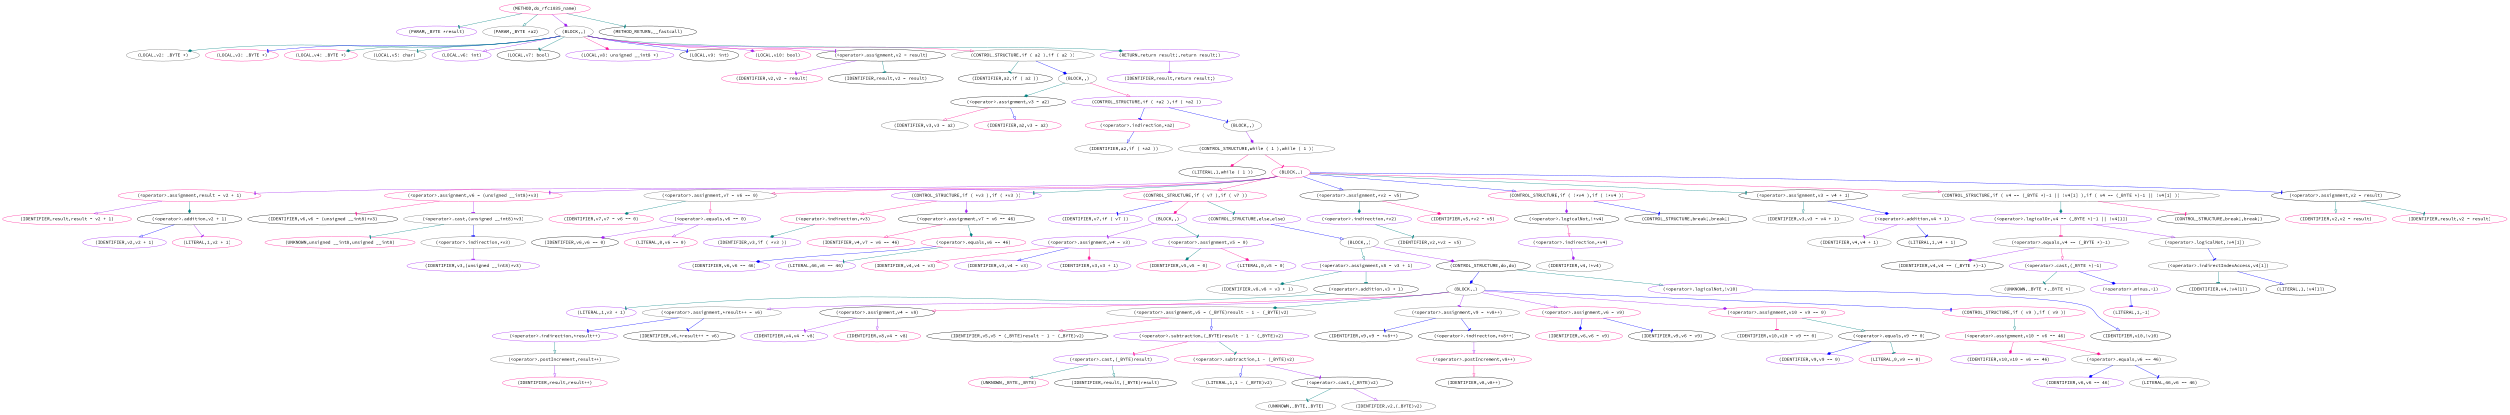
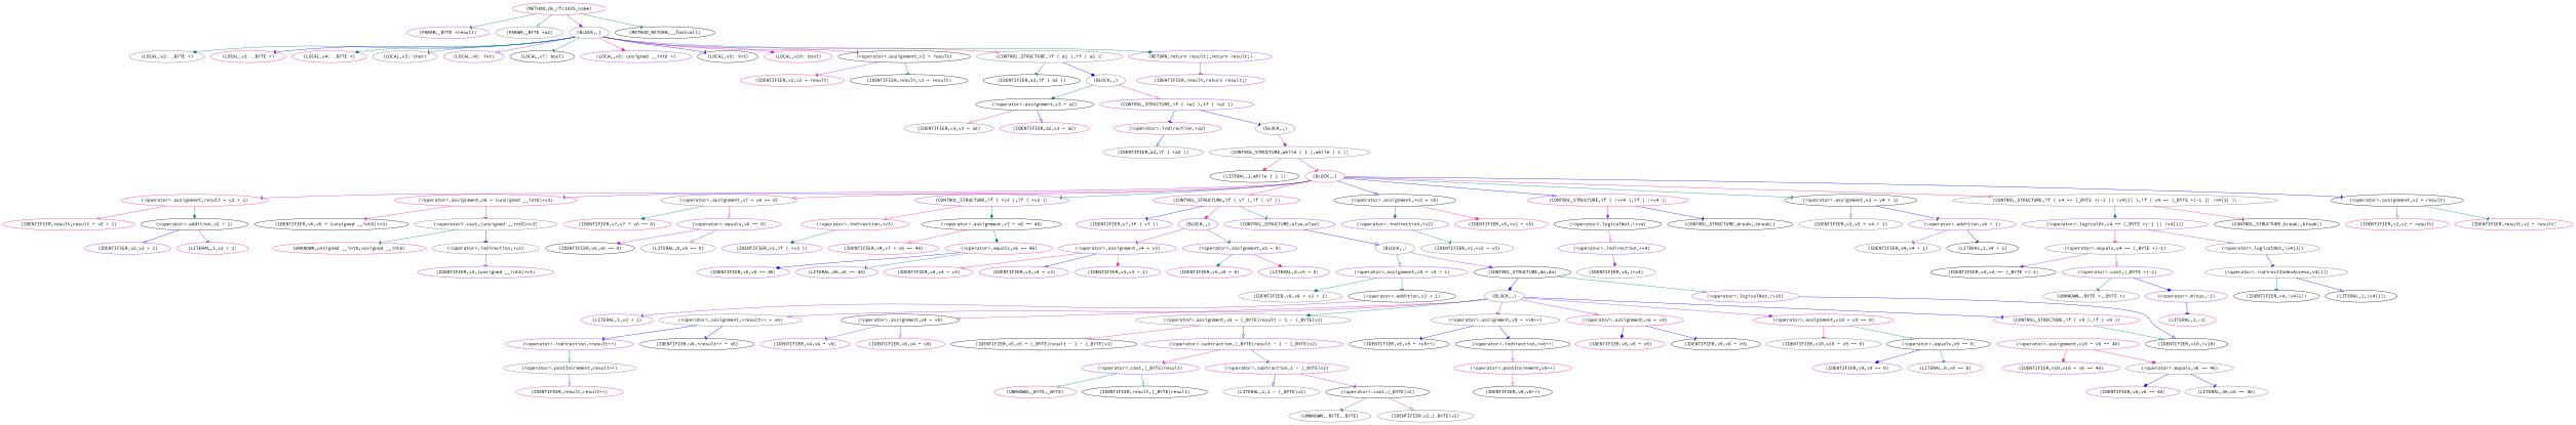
  digraph {
    fontname="Source Code Pro"
    node [color=purple fontname="Source Code Pro"]
    edge [arrowhead=tee color=teal fontname="Source Code Pro"]
    n1 [color=deeppink label="(METHOD,do_rfc1035_name)"]
    n2 [label="(PARAM,_BYTE *result)"]
    n3 [color=gray40 label="(PARAM,_BYTE *a2)"]
    n4 [color=gray40 label="(BLOCK,,)"]
    n5 [color=black label="(METHOD_RETURN,__fastcall)"]
    n6 [color=gray40 label="(LOCAL,v2: _BYTE *)"]
    n7 [color=deeppink label="(LOCAL,v3: _BYTE *)"]
    n8 [color=deeppink label="(LOCAL,v4: _BYTE *)"]
    n9 [color=gray40 label="(LOCAL,v5: char)"]
    n10 [label="(LOCAL,v6: int)"]
    n11 [color=black label="(LOCAL,v7: bool)"]
    n12 [label="(LOCAL,v8: unsigned __int8 *)"]
    n13 [color=black label="(LOCAL,v9: int)"]
    n14 [color=deeppink label="(LOCAL,v10: bool)"]
    n15 [color=black label="(<operator>.assignment,v2 = result)"]
    n16 [color=gray40 label="(CONTROL_STRUCTURE,if ( a2 ),if ( a2 ))"]
    n17 [label="(RETURN,return result;,return result;)"]
    n18 [color=deeppink label="(IDENTIFIER,v2,v2 = result)"]
    n19 [color=black label="(IDENTIFIER,result,v2 = result)"]
    n20 [color=black label="(IDENTIFIER,a2,if ( a2 ))"]
    n21 [color=gray40 label="(BLOCK,,)"]
    n22 [label="(IDENTIFIER,result,return result;)"]
    n23 [color=black label="(<operator>.assignment,v3 = a2)"]
    n24 [label="(CONTROL_STRUCTURE,if ( *a2 ),if ( *a2 ))"]
    n25 [color=gray40 label="(IDENTIFIER,v3,v3 = a2)"]
    n26 [color=deeppink label="(IDENTIFIER,a2,v3 = a2)"]
    n27 [color=deeppink label="(<operator>.indirection,*a2)"]
    n28 [color=gray40 label="(BLOCK,,)"]
    n29 [color=gray40 label="(IDENTIFIER,a2,if ( *a2 ))"]
    n30 [color=gray40 label="(CONTROL_STRUCTURE,while ( 1 ),while ( 1 ))"]
    n31 [color=black label="(LITERAL,1,while ( 1 ))"]
    n32 [color=deeppink label="(BLOCK,,)"]
    n33 [color=deeppink label="(<operator>.assignment,result = v2 + 1)"]
    n34 [color=deeppink label="(<operator>.assignment,v6 = (unsigned __int8)*v3)"]
    n35 [color=gray40 label="(<operator>.assignment,v7 = v6 == 0)"]
    n36 [label="(CONTROL_STRUCTURE,if ( *v3 ),if ( *v3 ))"]
    n37 [color=deeppink label="(CONTROL_STRUCTURE,if ( v7 ),if ( v7 ))"]
    n38 [color=black label="(<operator>.assignment,*v2 = v5)"]
    n39 [color=deeppink label="(CONTROL_STRUCTURE,if ( !*v4 ),if ( !*v4 ))"]
    n40 [color=black label="(<operator>.assignment,v3 = v4 + 1)"]
    n41 [color=gray40 label="(CONTROL_STRUCTURE,if ( v4 == (_BYTE *)-1 || !v4[1] ),if ( v4 == (_BYTE *)-1 || !v4[1] ))"]
    n42 [color=black label="(<operator>.assignment,v2 = result)"]
    n43 [color=deeppink label="(IDENTIFIER,result,result = v2 + 1)"]
    n44 [color=black label="(<operator>.addition,v2 + 1)"]
    n45 [color=black label="(IDENTIFIER,v6,v6 = (unsigned __int8)*v3)"]
    n46 [color=gray40 label="(<operator>.cast,(unsigned __int8)*v3)"]
    n47 [color=deeppink label="(IDENTIFIER,v7,v7 = v6 == 0)"]
    n48 [label="(<operator>.equals,v6 == 0)"]
    n49 [color=deeppink label="(<operator>.indirection,*v3)"]
    n50 [color=black label="(<operator>.assignment,v7 = v6 == 46)"]
    n51 [label="(IDENTIFIER,v7,if ( v7 ))"]
    n52 [label="(BLOCK,,)"]
    n53 [label="(CONTROL_STRUCTURE,else,else)"]
    n54 [label="(<operator>.indirection,*v2)"]
    n55 [color=deeppink label="(IDENTIFIER,v5,*v2 = v5)"]
    n56 [color=black label="(<operator>.logicalNot,!*v4)"]
    n57 [color=black label="(CONTROL_STRUCTURE,break;,break;)"]
    n58 [color=gray40 label="(IDENTIFIER,v3,v3 = v4 + 1)"]
    n59 [label="(<operator>.addition,v4 + 1)"]
    n60 [label="(<operator>.logicalOr,v4 == (_BYTE *)-1 || !v4[1])"]
    n61 [color=black label="(CONTROL_STRUCTURE,break;,break;)"]
    n62 [color=deeppink label="(IDENTIFIER,v2,v2 = result)"]
    n63 [color=deeppink label="(IDENTIFIER,result,v2 = result)"]
    n64 [label="(IDENTIFIER,v2,v2 + 1)"]
    n65 [color=deeppink label="(LITERAL,1,v2 + 1)"]
    n66 [color=deeppink label="(UNKNOWN,unsigned __int8,unsigned __int8)"]
    n67 [color=gray40 label="(<operator>.indirection,*v3)"]
    n68 [label="(IDENTIFIER,v3,(unsigned __int8)*v3)"]
    n69 [color=black label="(IDENTIFIER,v6,v6 == 0)"]
-   n70 [color=deeppink label="(LITERAL,0,v6 == 0)"]
+   n70 [color=gray40 label="(LITERAL,0,v6 == 0)"]
    n71 [label="(IDENTIFIER,v3,if ( *v3 ))"]
    n72 [color=deeppink label="(IDENTIFIER,v4,v7 = v6 == 46)"]
    n73 [color=deeppink label="(<operator>.equals,v6 == 46)"]
    n74 [label="(IDENTIFIER,v6,v6 == 46)"]
    n75 [label="(LITERAL,46,v6 == 46)"]
    n76 [label="(<operator>.assignment,v4 = v3)"]
    n77 [label="(<operator>.assignment,v5 = 0)"]
    n78 [color=gray40 label="(BLOCK,,)"]
    n79 [color=deeppink label="(IDENTIFIER,v4,v4 = v3)"]
    n80 [label="(IDENTIFIER,v3,v4 = v3)"]
    n81 [label="(IDENTIFIER,v3,v3 + 1)"]
    n82 [color=deeppink label="(IDENTIFIER,v5,v5 = 0)"]
    n83 [label="(LITERAL,0,v5 = 0)"]
    n84 [label="(<operator>.assignment,v8 = v3 + 1)"]
    n85 [color=black label="(CONTROL_STRUCTURE,do,do)"]
    n86 [color=gray40 label="(IDENTIFIER,v8,v8 = v3 + 1)"]
    n87 [color=black label="(<operator>.addition,v3 + 1)"]
    n88 [color=gray40 label="(BLOCK,,)"]
    n89 [label="(<operator>.logicalNot,!v10)"]
    n90 [label="(LITERAL,1,v3 + 1)"]
    n91 [color=gray40 label="(<operator>.assignment,*result++ = v6)"]
    n92 [color=black label="(<operator>.assignment,v4 = v8)"]
    n93 [color=gray40 label="(<operator>.assignment,v5 = (_BYTE)result - 1 - (_BYTE)v2)"]
    n94 [color=gray40 label="(<operator>.assignment,v9 = *v8++)"]
    n95 [color=deeppink label="(<operator>.assignment,v6 = v9)"]
    n96 [color=deeppink label="(<operator>.assignment,v10 = v9 == 0)"]
    n97 [color=deeppink label="(CONTROL_STRUCTURE,if ( v9 ),if ( v9 ))"]
    n98 [color=black label="(IDENTIFIER,v10,!v10)"]
    n99 [label="(<operator>.indirection,*result++)"]
    n100 [color=black label="(IDENTIFIER,v6,*result++ = v6)"]
    n101 [label="(IDENTIFIER,v4,v4 = v8)"]
    n102 [color=deeppink label="(IDENTIFIER,v8,v4 = v8)"]
    n103 [color=black label="(IDENTIFIER,v5,v5 = (_BYTE)result - 1 - (_BYTE)v2)"]
    n104 [label="(<operator>.subtraction,(_BYTE)result - 1 - (_BYTE)v2)"]
    n105 [color=black label="(IDENTIFIER,v9,v9 = *v8++)"]
    n106 [color=black label="(<operator>.indirection,*v8++)"]
    n107 [color=deeppink label="(IDENTIFIER,v6,v6 = v9)"]
    n108 [color=black label="(IDENTIFIER,v9,v6 = v9)"]
    n109 [color=gray40 label="(IDENTIFIER,v10,v10 = v9 == 0)"]
    n110 [color=black label="(<operator>.equals,v9 == 0)"]
    n111 [color=deeppink label="(<operator>.assignment,v10 = v6 == 46)"]
    n112 [color=gray40 label="(<operator>.postIncrement,result++)"]
    n113 [color=deeppink label="(IDENTIFIER,result,result++)"]
    n114 [label="(<operator>.cast,(_BYTE)result)"]
    n115 [color=deeppink label="(<operator>.subtraction,1 - (_BYTE)v2)"]
    n116 [color=deeppink label="(UNKNOWN,_BYTE,_BYTE)"]
    n117 [color=black label="(IDENTIFIER,result,(_BYTE)result)"]
    n118 [color=gray40 label="(LITERAL,1,1 - (_BYTE)v2)"]
    n119 [color=black label="(<operator>.cast,(_BYTE)v2)"]
    n120 [color=gray40 label="(UNKNOWN,_BYTE,_BYTE)"]
    n121 [color=gray40 label="(IDENTIFIER,v2,(_BYTE)v2)"]
    n122 [color=deeppink label="(<operator>.postIncrement,v8++)"]
    n123 [color=black label="(IDENTIFIER,v8,v8++)"]
    n124 [label="(IDENTIFIER,v9,v9 == 0)"]
    n125 [color=deeppink label="(LITERAL,0,v9 == 0)"]
    n126 [label="(IDENTIFIER,v10,v10 = v6 == 46)"]
    n127 [color=gray40 label="(<operator>.equals,v6 == 46)"]
    n128 [label="(IDENTIFIER,v6,v6 == 46)"]
    n129 [color=gray40 label="(LITERAL,46,v6 == 46)"]
    n130 [color=gray40 label="(IDENTIFIER,v2,*v2 = v5)"]
    n131 [label="(<operator>.indirection,*v4)"]
    n132 [color=gray40 label="(IDENTIFIER,v4,!*v4)"]
    n133 [color=gray40 label="(IDENTIFIER,v4,v4 + 1)"]
    n134 [color=black label="(LITERAL,1,v4 + 1)"]
    n135 [color=gray40 label="(<operator>.equals,v4 == (_BYTE *)-1)"]
    n136 [color=gray40 label="(<operator>.logicalNot,!v4[1])"]
    n137 [color=black label="(IDENTIFIER,v4,v4 == (_BYTE *)-1)"]
    n138 [label="(<operator>.cast,(_BYTE *)-1)"]
    n139 [color=gray40 label="(<operator>.indirectIndexAccess,v4[1])"]
    n140 [color=gray40 label="(UNKNOWN,_BYTE *,_BYTE *)"]
    n141 [label="(<operator>.minus,-1)"]
    n142 [color=deeppink label="(LITERAL,1,-1)"]
    n143 [color=black label="(IDENTIFIER,v4,!v4[1])"]
    n144 [color=black label="(LITERAL,1,!v4[1])"]
    n1 -> n2
    n1 -> n3 [arrowhead=onormal]
    n1 -> n4 [arrowhead=diamond color=purple]
    n1 -> n5
    n4 -> n6 [arrowhead=diamond]
    n4 -> n7 [color=blue]
    n4 -> n8 [arrowhead=diamond]
    n4 -> n9
    n4 -> n10 [arrowhead=onormal color=purple]
    n4 -> n11
    n4 -> n12 [arrowhead=diamond color=deeppink]
    n4 -> n13 [color=blue]
    n4 -> n14 [arrowhead=diamond color=purple]
    n4 -> n15 [color=purple]
    n4 -> n16 [arrowhead=onormal color=deeppink]
    n4 -> n17 [arrowhead=diamond]
    n15 -> n18 [color=purple]
    n15 -> n19
    n16 -> n20
    n16 -> n21 [arrowhead=diamond color=blue]
    n17 -> n22 [color=purple]
    n21 -> n23 [arrowhead=diamond]
    n21 -> n24 [arrowhead=onormal color=deeppink]
    n23 -> n25 [arrowhead=onormal color=deeppink]
    n23 -> n26 [arrowhead=onormal color=blue]
    n24 -> n27 [color=blue]
    n24 -> n28 [color=blue]
    n27 -> n29 [arrowhead=onormal color=blue]
    n28 -> n30 [arrowhead=diamond color=purple]
    n30 -> n31 [arrowhead=diamond color=deeppink]
    n30 -> n32 [color=deeppink]
    n32 -> n33 [color=purple]
    n32 -> n34 [color=purple]
    n32 -> n35 [arrowhead=onormal color=deeppink]
    n32 -> n36
    n32 -> n37 [arrowhead=onormal color=deeppink]
    n32 -> n38 [arrowhead=onormal color=blue]
    n32 -> n39 [arrowhead=onormal color=blue]
    n32 -> n40
    n32 -> n41 [arrowhead=onormal color=deeppink]
    n32 -> n42 [color=blue]
    n33 -> n43 [arrowhead=onormal color=purple]
    n33 -> n44 [arrowhead=diamond]
    n34 -> n45 [color=deeppink]
    n34 -> n46 [color=purple]
    n35 -> n47 [arrowhead=diamond]
    n35 -> n48 [arrowhead=onormal color=deeppink]
    n36 -> n49 [arrowhead=onormal color=deeppink]
-   n36 -> n50 [arrowhead=diamond color=purple]
+   n36 -> n50 [arrowhead=diamond]
    n37 -> n51 [color=blue]
    n37 -> n52 [arrowhead=diamond color=deeppink]
    n37 -> n53
    n38 -> n54 [arrowhead=diamond]
    n38 -> n55 [arrowhead=diamond color=deeppink]
    n39 -> n56 [arrowhead=diamond color=purple]
    n39 -> n57 [color=blue]
    n40 -> n58 [arrowhead=onormal]
-   n40 -> n59 [arrowhead=diamond color=blue]
+   n40 -> n59 [color=blue]
    n41 -> n60 [arrowhead=diamond]
    n41 -> n61 [color=deeppink]
    n42 -> n62 [arrowhead=onormal]
    n42 -> n63
    n44 -> n64 [arrowhead=onormal color=blue]
    n44 -> n65 [color=purple]
    n46 -> n66
    n46 -> n67 [color=blue]
    n48 -> n69 [arrowhead=diamond color=purple]
    n48 -> n70 [arrowhead=onormal color=purple]
    n49 -> n71 [arrowhead=diamond]
    n50 -> n72 [arrowhead=onormal color=deeppink]
    n50 -> n73 [arrowhead=diamond]
    n52 -> n76 [color=purple]
    n52 -> n77
    n53 -> n78 [arrowhead=onormal color=blue]
    n54 -> n130
    n56 -> n131 [arrowhead=onormal color=deeppink]
    n59 -> n133 [color=purple]
    n59 -> n134 [color=blue]
    n60 -> n135 [color=deeppink]
    n60 -> n136 [arrowhead=onormal color=purple]
    n67 -> n68 [color=purple]
    n73 -> n74 [arrowhead=diamond color=blue]
    n73 -> n75
    n76 -> n79 [arrowhead=onormal color=deeppink]
    n76 -> n80 [arrowhead=onormal color=blue]
    n76 -> n81 [arrowhead=diamond color=deeppink]
    n77 -> n82 [arrowhead=diamond]
    n77 -> n83 [arrowhead=diamond color=deeppink]
    n78 -> n84 [arrowhead=onormal]
    n78 -> n85 [arrowhead=diamond color=purple]
    n84 -> n86 [arrowhead=diamond]
    n84 -> n87
    n85 -> n88 [arrowhead=diamond color=blue]
    n85 -> n89 [arrowhead=onormal]
-   n87 -> n90
+   n87 -> n90 [color=purple]
    n88 -> n91 [arrowhead=onormal color=purple]
    n88 -> n92 [arrowhead=onormal color=deeppink]
    n88 -> n93 [arrowhead=diamond]
    n88 -> n94 [color=purple]
    n88 -> n95 [arrowhead=onormal color=purple]
    n88 -> n96 [arrowhead=diamond color=purple]
    n88 -> n97 [color=blue]
    n89 -> n98 [arrowhead=onormal color=blue]
    n91 -> n99 [color=blue]
    n91 -> n100 [color=blue]
    n92 -> n101 [color=purple]
    n92 -> n102 [arrowhead=onormal color=purple]
    n93 -> n103 [arrowhead=onormal color=deeppink]
    n93 -> n104 [arrowhead=onormal color=blue]
    n94 -> n105 [color=blue]
    n94 -> n106 [color=blue]
    n95 -> n107 [arrowhead=diamond color=blue]
    n95 -> n108 [color=blue]
    n96 -> n109 [color=deeppink]
    n96 -> n110 [arrowhead=onormal]
-   n97 -> n111 [arrowhead=onormal]
+   n97 -> n98 [arrowhead=onormal]
    n99 -> n112 [arrowhead=onormal]
    n104 -> n114 [color=deeppink]
    n104 -> n115
    n106 -> n122 [arrowhead=onormal color=purple]
    n110 -> n124 [arrowhead=diamond color=blue]
    n110 -> n125
    n111 -> n126 [arrowhead=diamond color=deeppink]
    n111 -> n127 [arrowhead=diamond color=deeppink]
    n112 -> n113 [arrowhead=onormal color=purple]
    n114 -> n116 [arrowhead=onormal]
    n114 -> n117 [arrowhead=onormal]
    n115 -> n118 [arrowhead=onormal color=blue]
    n115 -> n119 [color=purple]
    n119 -> n120
    n119 -> n121 [arrowhead=onormal color=purple]
    n122 -> n123 [arrowhead=onormal color=deeppink]
    n127 -> n128 [arrowhead=diamond color=blue]
    n127 -> n129 [color=blue]
    n131 -> n132 [arrowhead=diamond color=purple]
    n135 -> n137 [arrowhead=diamond color=purple]
    n135 -> n138 [arrowhead=onormal color=deeppink]
    n136 -> n139 [color=blue]
    n138 -> n140
    n138 -> n141 [arrowhead=diamond color=blue]
    n139 -> n143
    n139 -> n144 [arrowhead=onormal color=blue]
    n141 -> n142 [color=blue]
  }
